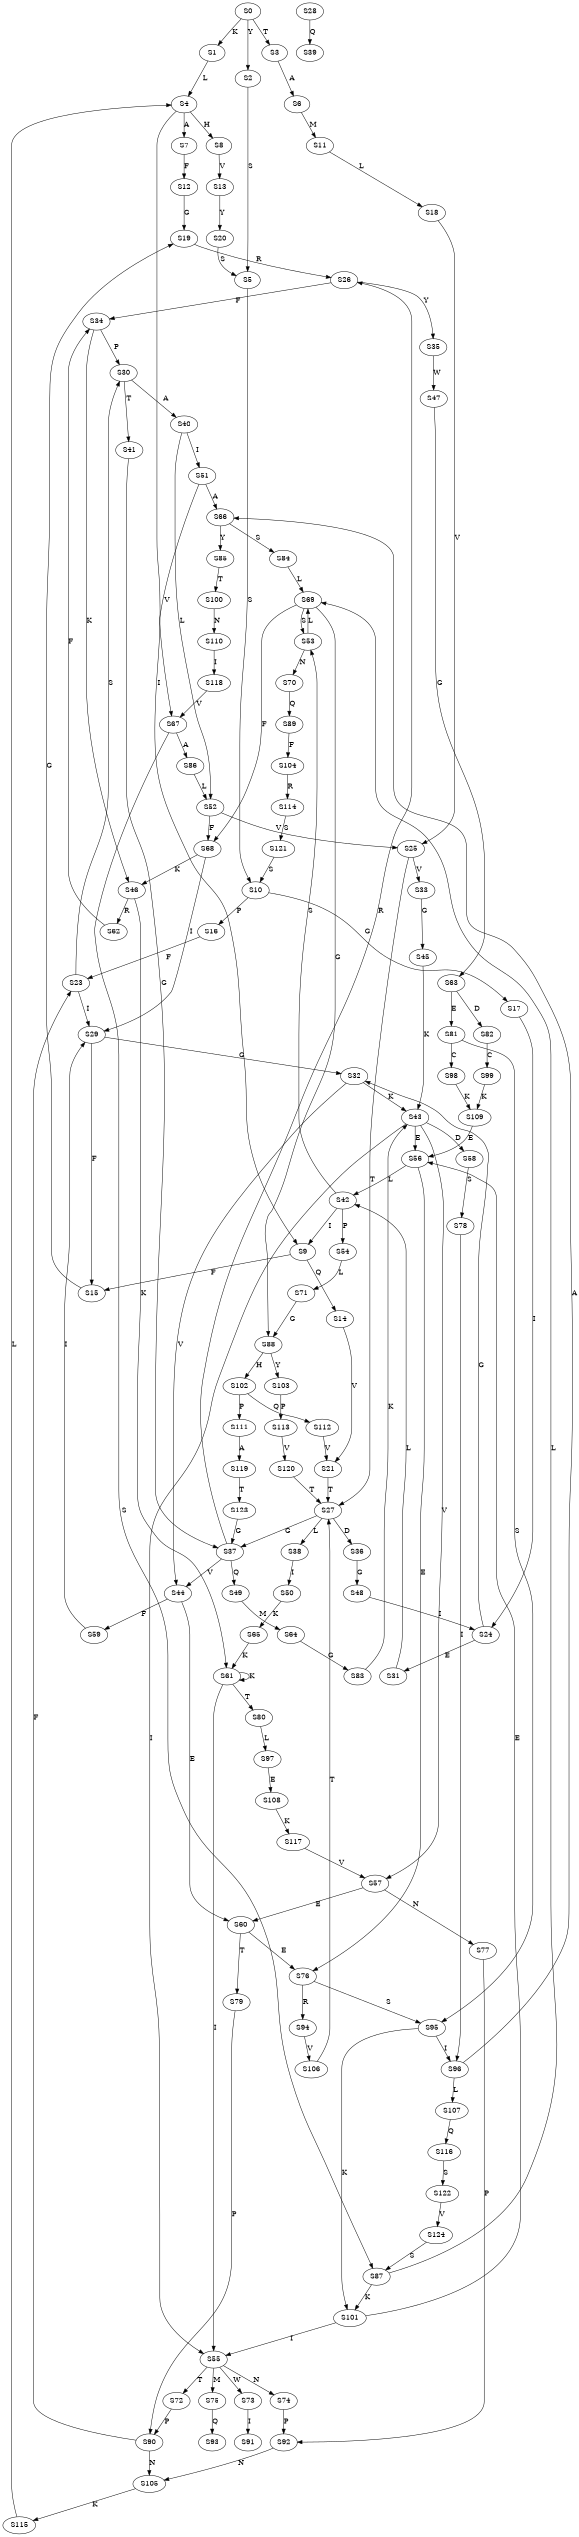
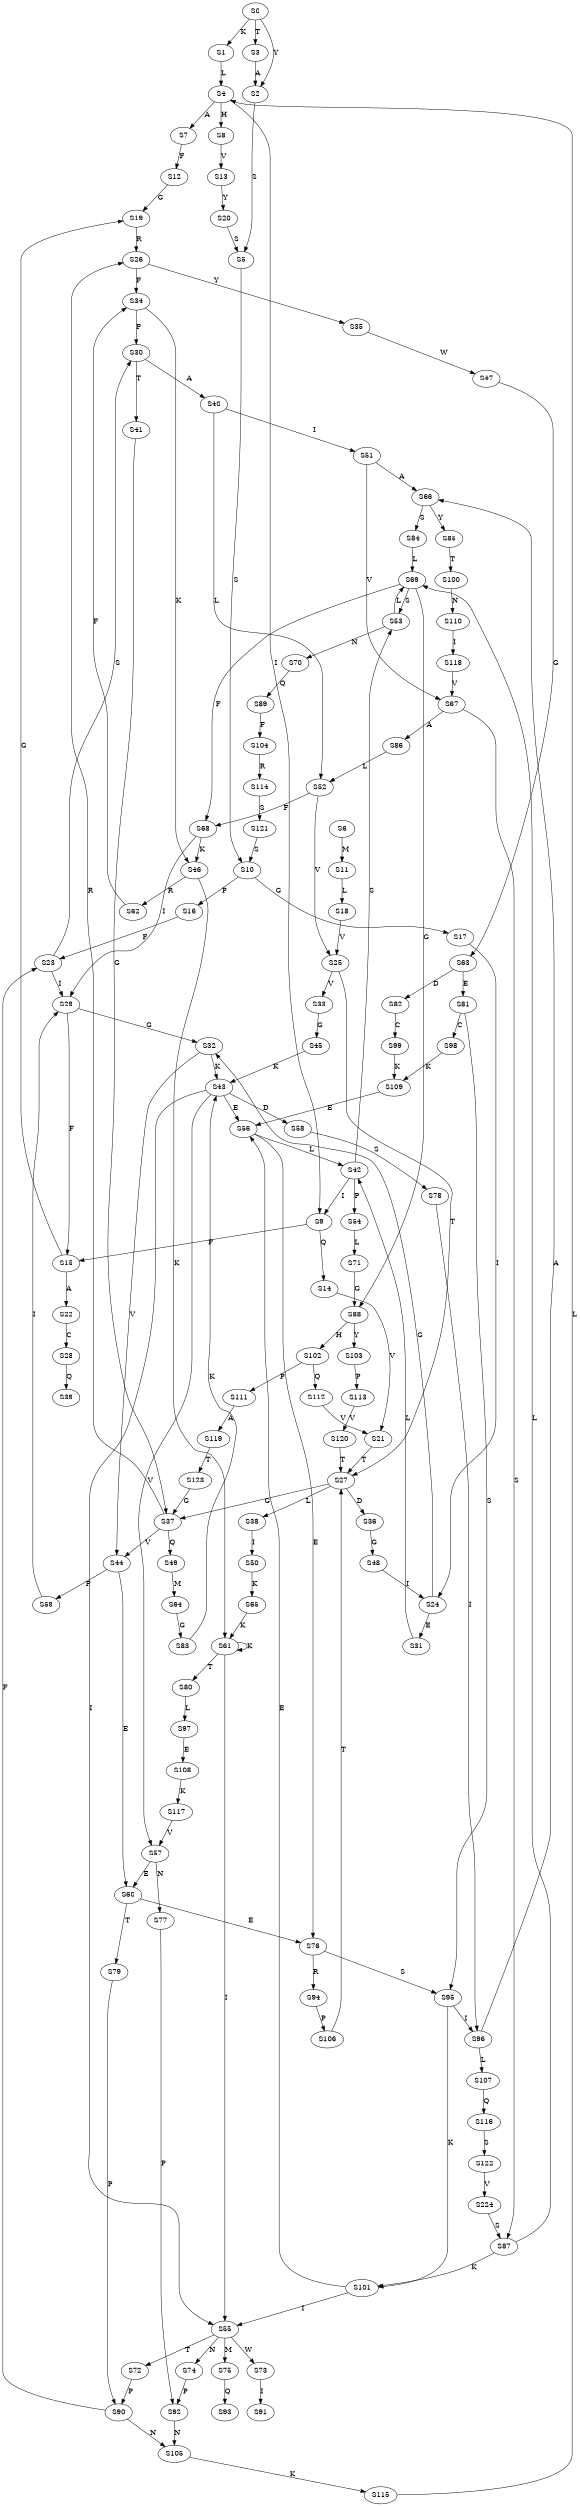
  strict digraph {
    fontname="DejaVu Serif"
    node [fontname="DejaVu Serif"]
    edge [fontname="DejaVu Serif"]
    S0
    S1
    S2
    S3
    S4
    S5
    S6
    S7
    S8
    S9
    S10
    S11
    S12
    S13
    S14
    S15
    S16
    S17
    S18
    S19
    S20
    S21
+   S22
    S23
    S24
    S25
    S26
    S27
    S28
    S29
    S30
    S31
    S32
    S33
    S34
    S35
    S36
    S37
    S38
    S39
    S40
    S41
    S42
    S43
    S44
    S45
    S46
    S47
    S48
    S49
    S50
    S51
    S52
    S53
    S54
    S55
    S56
    S57
    S58
    S59
    S60
    S61
    S62
    S63
    S64
    S65
    S66
    S67
    S68
    S69
    S70
    S71
    S72
    S73
    S74
    S75
    S76
    S77
    S78
    S79
    S80
    S81
    S82
    S83
    S84
    S85
    S86
    S87
    S88
    S89
    S90
    S91
    S92
    S93
    S94
    S95
    S96
    S97
    S98
    S99
    S100
    S101
    S102
    S103
    S104
    S105
    S106
    S107
    S108
    S109
    S110
    S111
    S112
    S113
    S114
    S115
    S116
    S117
    S118
    S119
    S120
    S121
    S122
    S123
-   S124
+   S124 [label=S224]
    S0 -> S1 [label=K]
    S0 -> S2 [label=Y]
    S0 -> S3 [label=T]
    S1 -> S4 [label=L]
    S2 -> S5 [label=S]
-   S3 -> S6 [label=A]
+   S3 -> S2 [label=A]
    S4 -> S7 [label=A]
    S4 -> S8 [label=H]
    S4 -> S9 [label=I]
    S5 -> S10 [label=S]
    S6 -> S11 [label=M]
    S7 -> S12 [label=F]
    S8 -> S13 [label=V]
    S9 -> S14 [label=Q]
    S9 -> S15 [label=F]
    S10 -> S16 [label=P]
    S10 -> S17 [label=G]
    S11 -> S18 [label=L]
    S12 -> S19 [label=G]
    S13 -> S20 [label=Y]
    S14 -> S21 [label=V]
    S15 -> S19 [label=G]
+   S15 -> S22 [label=A]
    S16 -> S23 [label=F]
    S17 -> S24 [label=I]
    S18 -> S25 [label=V]
    S19 -> S26 [label=R]
    S20 -> S5 [label=S]
    S21 -> S27 [label=T]
+   S22 -> S28 [label=C]
    S23 -> S29 [label=I]
    S23 -> S30 [label=S]
    S24 -> S31 [label=E]
    S24 -> S32 [label=G]
    S25 -> S27 [label=T]
    S25 -> S33 [label=V]
    S26 -> S34 [label=F]
    S26 -> S35 [label=Y]
    S27 -> S36 [label=D]
    S27 -> S37 [label=G]
    S27 -> S38 [label=L]
    S28 -> S39 [label=Q]
    S29 -> S15 [label=F]
    S29 -> S32 [label=G]
    S30 -> S40 [label=A]
    S30 -> S41 [label=T]
    S31 -> S42 [label=L]
    S32 -> S43 [label=K]
    S32 -> S44 [label=V]
    S33 -> S45 [label=G]
    S34 -> S30 [label=P]
    S34 -> S46 [label=K]
    S35 -> S47 [label=W]
    S36 -> S48 [label=G]
    S37 -> S26 [label=R]
    S37 -> S44 [label=V]
    S37 -> S49 [label=Q]
    S38 -> S50 [label=I]
    S40 -> S51 [label=I]
    S40 -> S52 [label=L]
    S41 -> S37 [label=G]
    S42 -> S9 [label=I]
    S42 -> S53 [label=S]
    S42 -> S54 [label=P]
    S43 -> S55 [label=I]
    S43 -> S56 [label=E]
    S43 -> S57 [label=V]
    S43 -> S58 [label=D]
    S44 -> S59 [label=F]
    S44 -> S60 [label=E]
    S45 -> S43 [label=K]
    S46 -> S61 [label=K]
    S46 -> S62 [label=R]
    S47 -> S63 [label=G]
    S48 -> S24 [label=I]
    S49 -> S64 [label=M]
    S50 -> S65 [label=K]
    S51 -> S66 [label=A]
    S51 -> S67 [label=V]
    S52 -> S25 [label=V]
    S52 -> S68 [label=F]
    S53 -> S69 [label=L]
    S53 -> S70 [label=N]
    S54 -> S71 [label=L]
    S55 -> S72 [label=T]
    S55 -> S73 [label=W]
    S55 -> S74 [label=N]
    S55 -> S75 [label=M]
    S56 -> S42 [label=L]
    S56 -> S76 [label=E]
    S57 -> S60 [label=E]
    S57 -> S77 [label=N]
    S58 -> S78 [label=S]
    S59 -> S29 [label=I]
    S60 -> S76 [label=E]
    S60 -> S79 [label=T]
    S61 -> S55 [label=I]
    S61 -> S61 [label=K]
    S61 -> S80 [label=T]
    S62 -> S34 [label=F]
    S63 -> S81 [label=E]
    S63 -> S82 [label=D]
    S64 -> S83 [label=G]
    S65 -> S61 [label=K]
    S66 -> S84 [label=S]
    S66 -> S85 [label=Y]
    S67 -> S86 [label=A]
    S67 -> S87 [label=S]
    S68 -> S29 [label=I]
    S68 -> S46 [label=K]
    S69 -> S53 [label=S]
    S69 -> S68 [label=F]
    S69 -> S88 [label=G]
    S70 -> S89 [label=Q]
    S71 -> S88 [label=G]
    S72 -> S90 [label=P]
    S73 -> S91 [label=I]
    S74 -> S92 [label=P]
    S75 -> S93 [label=Q]
    S76 -> S94 [label=R]
    S76 -> S95 [label=S]
    S77 -> S92 [label=P]
    S78 -> S96 [label=I]
    S79 -> S90 [label=P]
    S80 -> S97 [label=L]
    S81 -> S95 [label=S]
    S81 -> S98 [label=C]
    S82 -> S99 [label=C]
    S83 -> S43 [label=K]
    S84 -> S69 [label=L]
    S85 -> S100 [label=T]
    S86 -> S52 [label=L]
    S87 -> S69 [label=L]
    S87 -> S101 [label=K]
    S88 -> S102 [label=H]
    S88 -> S103 [label=Y]
    S89 -> S104 [label=F]
    S90 -> S23 [label=F]
    S90 -> S105 [label=N]
    S92 -> S105 [label=N]
-   S94 -> S106 [label=V]
+   S94 -> S106 [label=P]
    S95 -> S96 [label=I]
    S95 -> S101 [label=K]
    S96 -> S66 [label=A]
    S96 -> S107 [label=L]
    S97 -> S108 [label=E]
    S98 -> S109 [label=K]
    S99 -> S109 [label=K]
    S100 -> S110 [label=N]
    S101 -> S55 [label=I]
    S101 -> S56 [label=E]
    S102 -> S111 [label=P]
    S102 -> S112 [label=Q]
    S103 -> S113 [label=P]
    S104 -> S114 [label=R]
    S105 -> S115 [label=K]
    S106 -> S27 [label=T]
    S107 -> S116 [label=Q]
    S108 -> S117 [label=K]
    S109 -> S56 [label=E]
    S110 -> S118 [label=I]
    S111 -> S119 [label=A]
    S112 -> S21 [label=V]
    S113 -> S120 [label=V]
    S114 -> S121 [label=S]
    S115 -> S4 [label=L]
    S116 -> S122 [label=S]
    S117 -> S57 [label=V]
    S118 -> S67 [label=V]
    S119 -> S123 [label=T]
    S120 -> S27 [label=T]
    S121 -> S10 [label=S]
    S122 -> S124 [label=V]
    S123 -> S37 [label=G]
    S124 -> S87 [label=S]
  }
